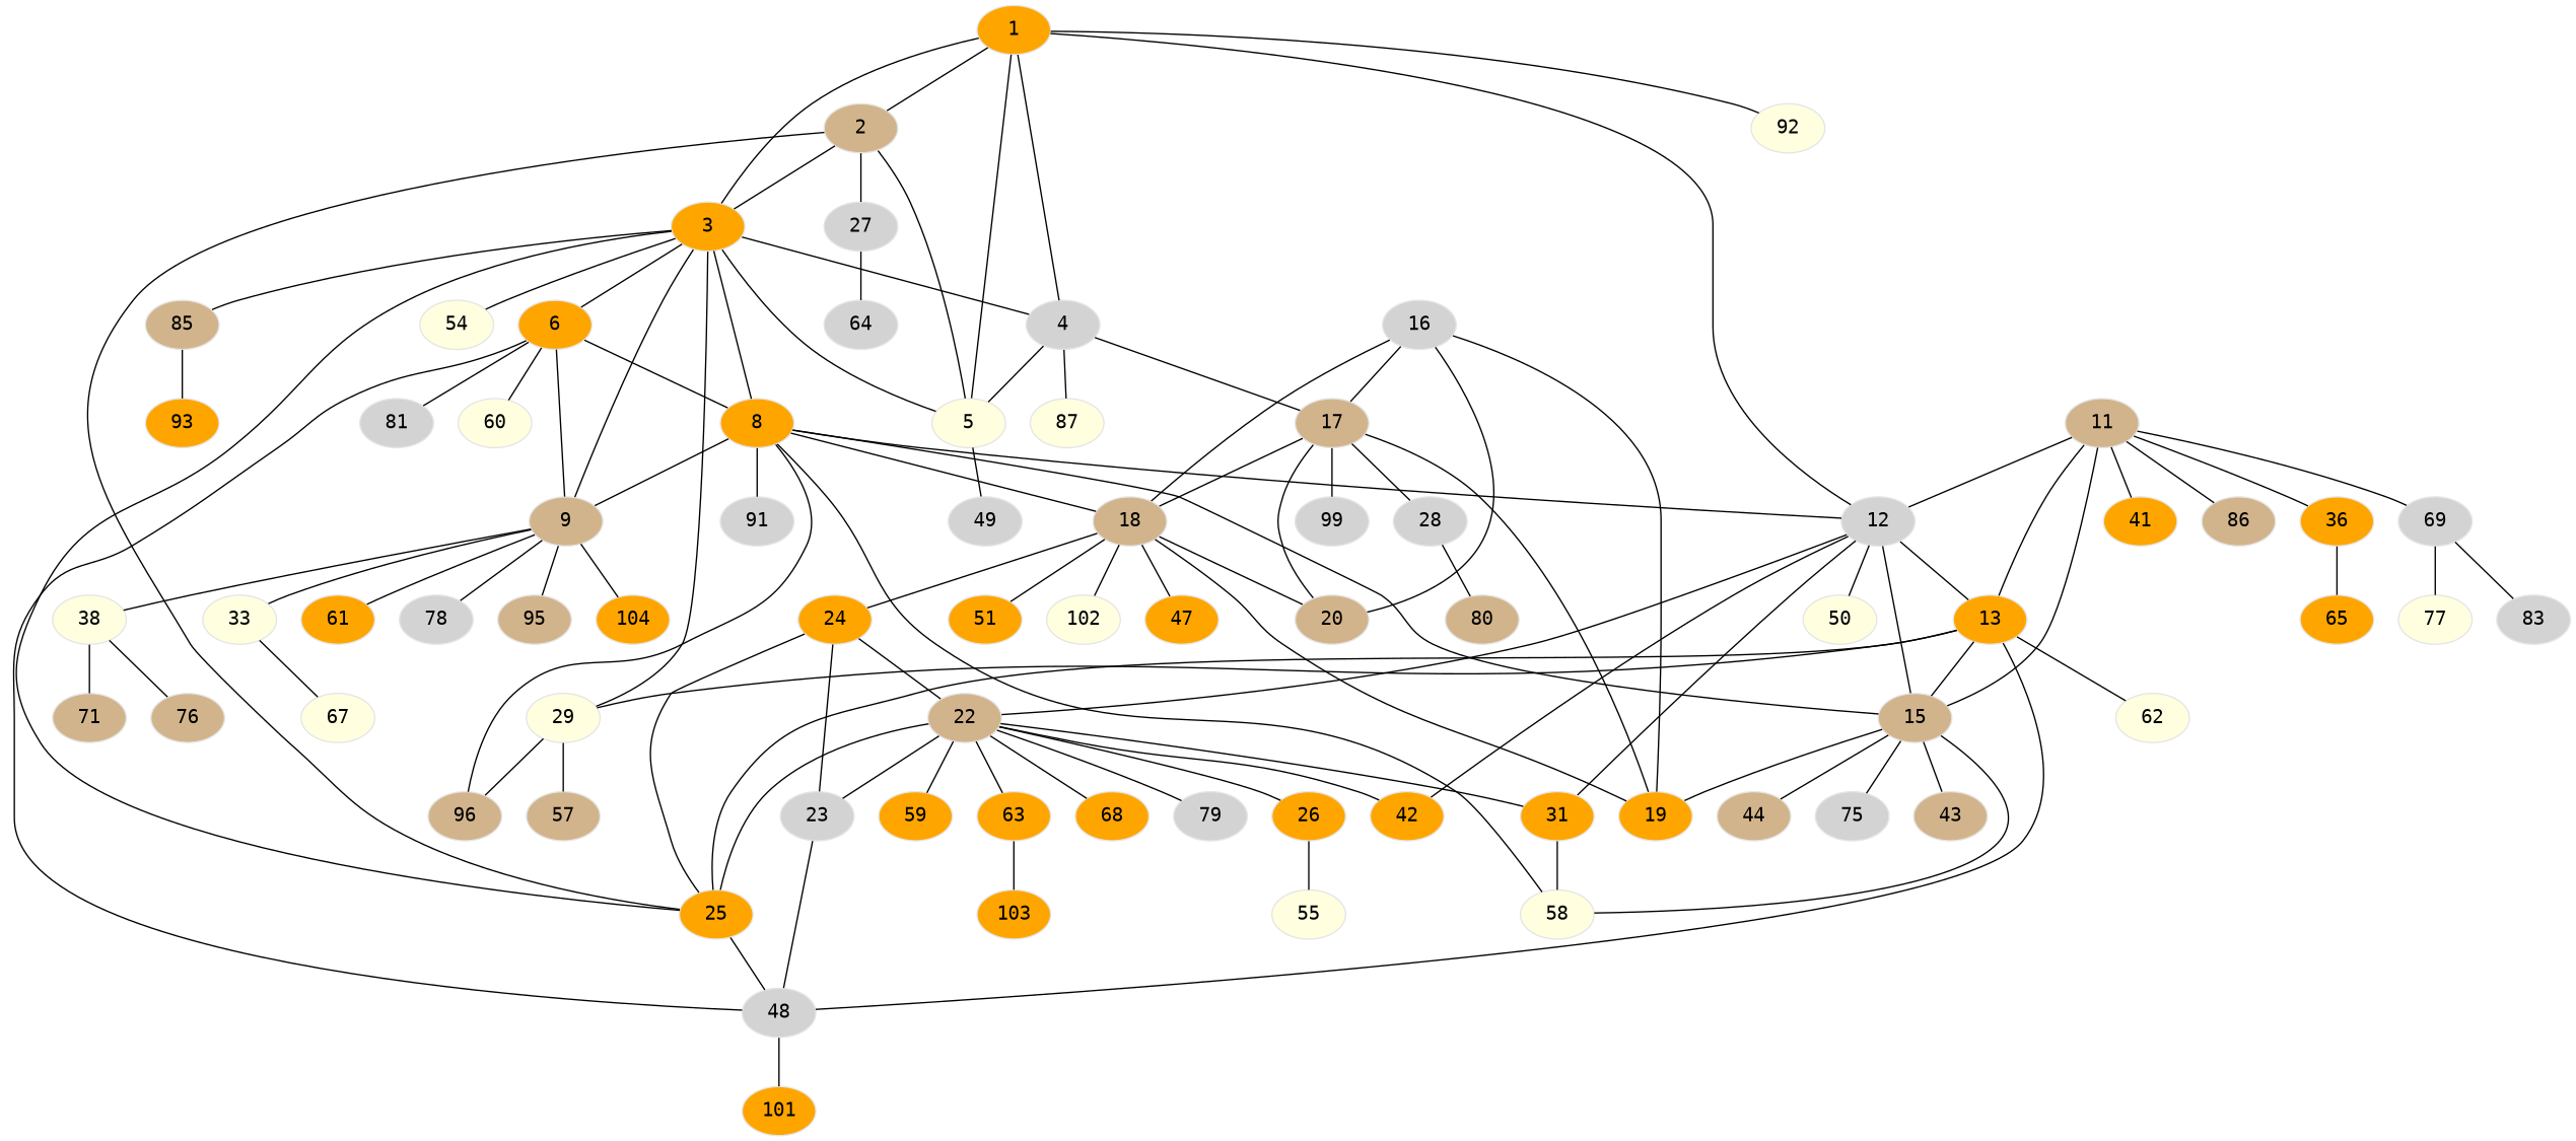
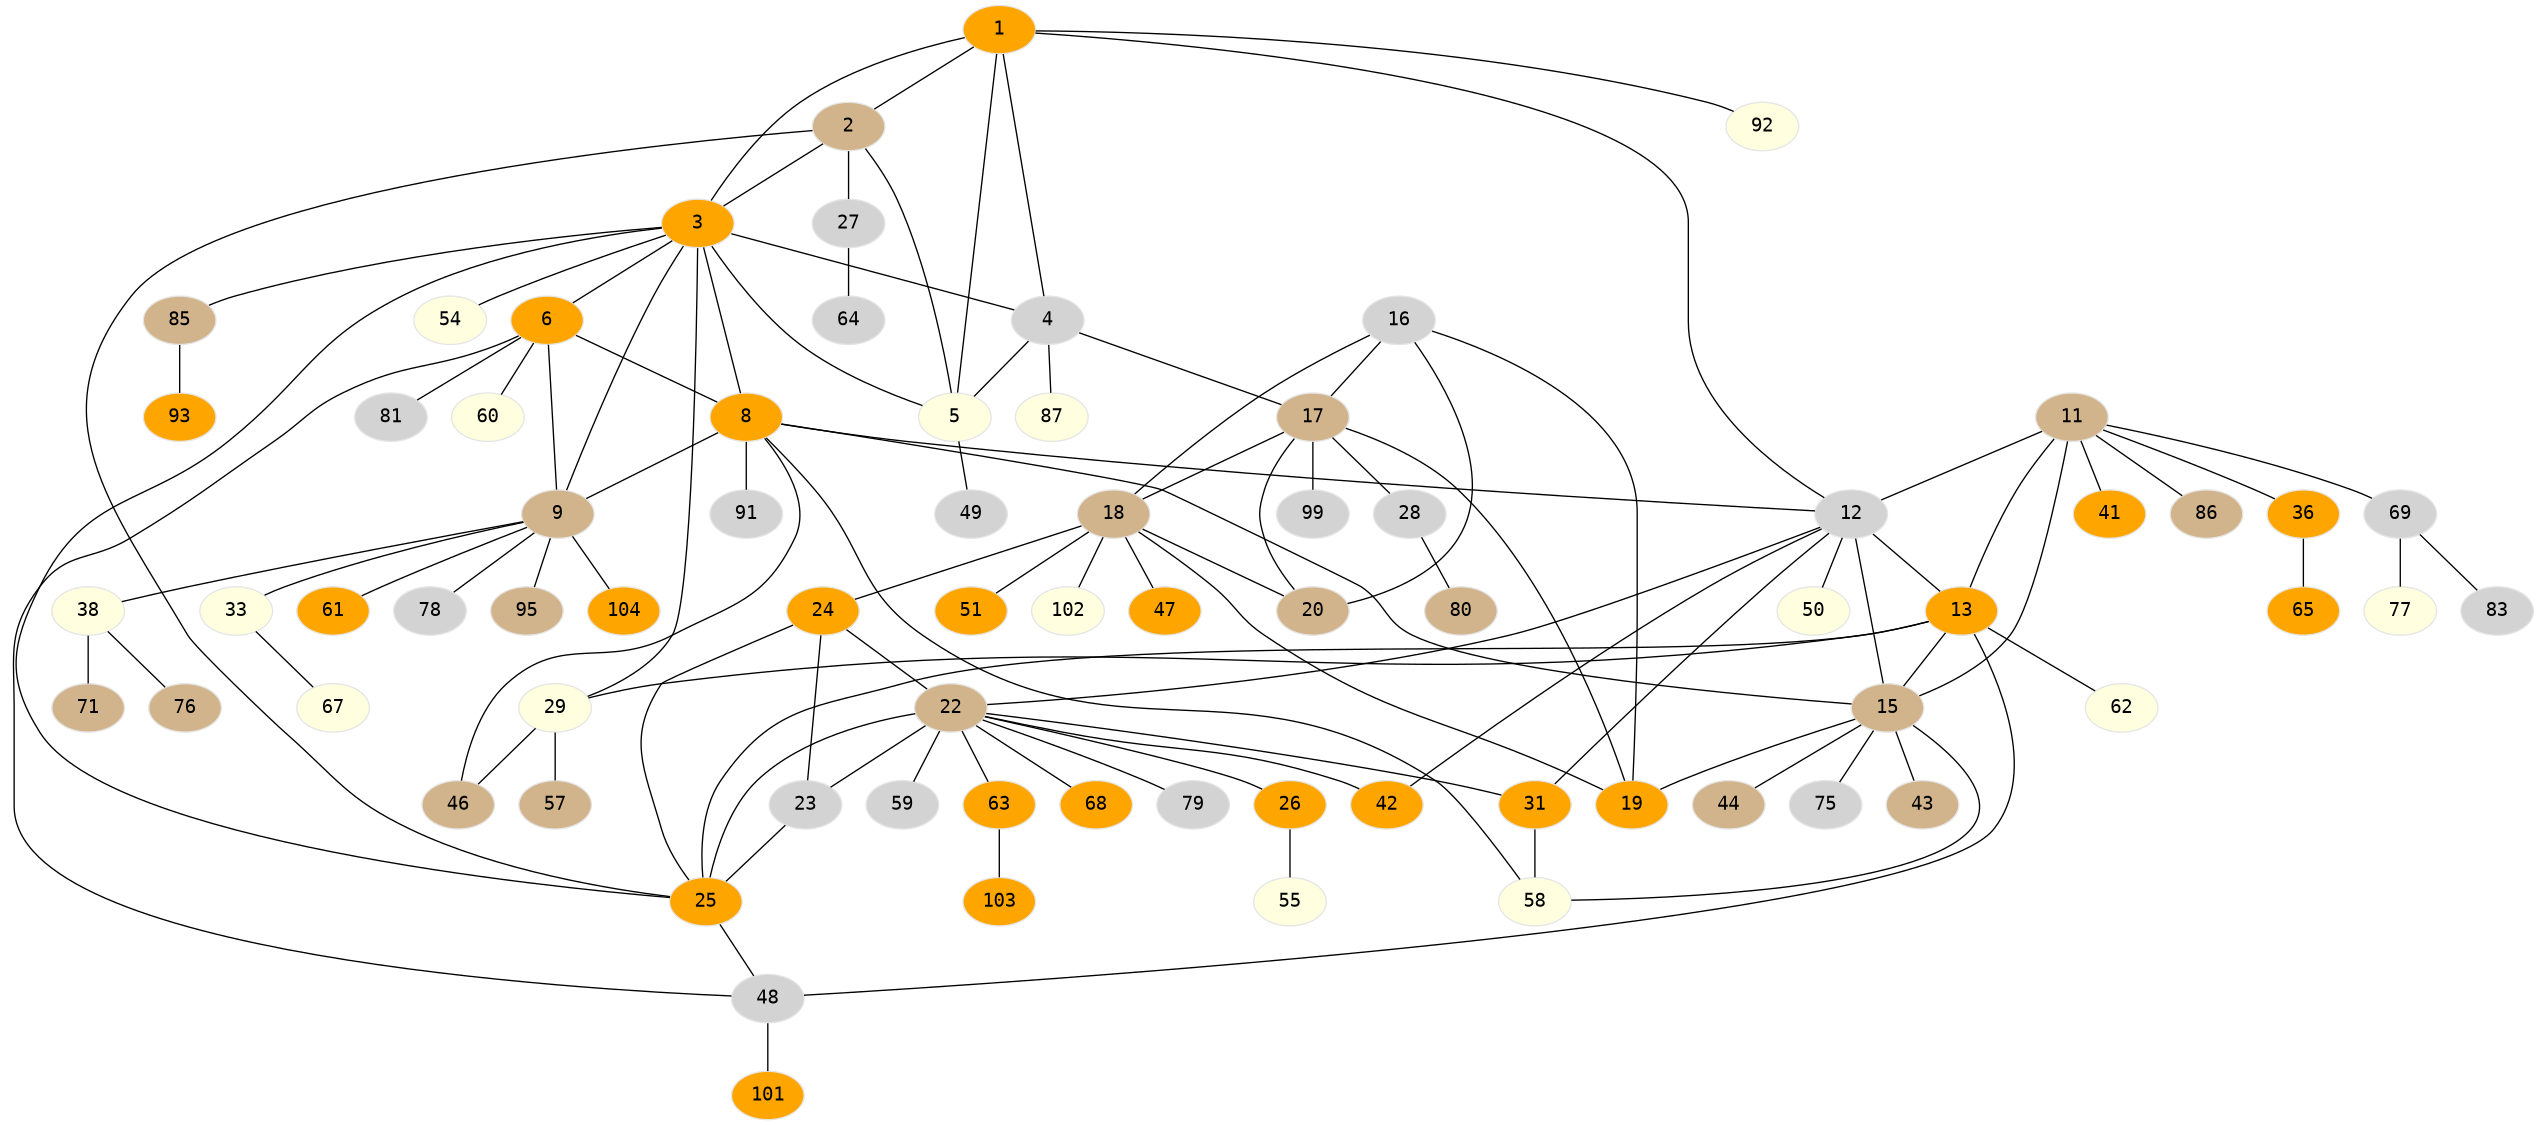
  graph {
    fontname="DejaVu Sans Mono"
    node [color=gray90 fillcolor=orange fontname="DejaVu Sans Mono" style=filled]
    edge [fontname="DejaVu Sans Mono"]
    2 [fillcolor=tan super="+72"]
    3 [super="+8"]
    5 [fillcolor=lightyellow super="+74"]
    25 [super="+70"]
    27 [fillcolor=lightgrey]
    1
    4 [fillcolor=lightgrey super="+34"]
    12 [fillcolor=lightgrey super="+14"]
    92 [fillcolor=lightyellow]
    6 [super="+73"]
    n11 [label=8 super="+10"]
    9 [fillcolor=tan super="+94"]
    29 [fillcolor=lightyellow super="+40"]
    54 [fillcolor=lightyellow]
    85 [fillcolor=tan]
    17 [fillcolor=tan super="+32"]
    87 [fillcolor=lightyellow]
    49 [fillcolor=lightgrey]
    15 [fillcolor=tan super="+97"]
    13 [super="+45"]
    22 [fillcolor=tan super="+24"]
    31 [super="+66"]
    42
    50 [fillcolor=lightyellow super="+90"]
    48 [fillcolor=lightgrey]
    64 [fillcolor=lightgrey]
    60 [fillcolor=lightyellow]
    81 [fillcolor=lightgrey]
    18 [fillcolor=tan super="+30"]
-   46 [fillcolor=tan label=96]
+   46 [fillcolor=tan]
    58 [fillcolor=lightyellow]
    91 [fillcolor=lightgrey]
    33 [fillcolor=lightyellow]
    38 [fillcolor=lightyellow]
    61
    78 [fillcolor=lightgrey]
    95 [fillcolor=tan]
    104
    57 [fillcolor=tan]
    93
    19 [super="+96"]
    20 [fillcolor=tan super="+39"]
    28 [fillcolor=lightgrey super="+56"]
    99 [fillcolor=lightgrey]
    101
    43 [fillcolor=tan super="+53"]
    44 [fillcolor=tan]
    75 [fillcolor=lightgrey]
    n49 [label=24 super="+37"]
    47
    51
    102 [fillcolor=lightyellow]
    67 [fillcolor=lightyellow]
    71 [fillcolor=tan]
    76 [fillcolor=tan]
    11 [fillcolor=tan super="+35"]
    36
    41
    69 [fillcolor=lightgrey super="+100"]
    86 [fillcolor=tan]
    62 [fillcolor=lightyellow]
    65
    77 [fillcolor=lightyellow]
    83 [fillcolor=lightgrey]
    23 [fillcolor=lightgrey super="+88"]
    26
-   59
+   59 [fillcolor=lightgrey]
    63 [super="+84"]
    68
    79 [fillcolor=lightgrey]
    16 [fillcolor=lightgrey super="+52"]
    80 [fillcolor=tan]
    55 [fillcolor=lightyellow]
    103
    2 -- 3
    2 -- 5
    2 -- 25
    2 -- 27
    3 -- 5
    3 -- 25
    3 -- 4
    3 -- 6
    3 -- n11 [weight=2]
    3 -- 9
    3 -- 29
    3 -- 54
    3 -- 85
    5 -- 49
    25 -- 48
    27 -- 64
    1 -- 2
    1 -- 3
    1 -- 5
    1 -- 4
    1 -- 12
    1 -- 92
    4 -- 5
    4 -- 17
    4 -- 87
    12 -- 15 [weight=2]
    12 -- 13 [weight=2]
    12 -- 22
    12 -- 31
    12 -- 42
    12 -- 50
    6 -- n11 [weight=2]
    6 -- 9
    6 -- 48
    6 -- 60
    6 -- 81
    n11 -- 12
    n11 -- 9 [weight=2]
    n11 -- 15
-   n11 -- 18
    n11 -- 46
    n11 -- 58
    n11 -- 91
    9 -- 33
    9 -- 38
    9 -- 61
    9 -- 78
    9 -- 95
    9 -- 104
    29 -- 46
    29 -- 57
    85 -- 93
    17 -- 18
    17 -- 19
    17 -- 20
    17 -- 28
    17 -- 99
    15 -- 58
    15 -- 19
    15 -- 43
    15 -- 44
    15 -- 75
    13 -- 25
    13 -- 29
    13 -- 15
    13 -- 48
    13 -- 62
    22 -- 25 [weight=2]
    22 -- 31
    22 -- 42
    22 -- 23 [weight=2]
    22 -- 26
    22 -- 59
    22 -- 63
    22 -- 68
    22 -- 79
    31 -- 58
    48 -- 101
    18 -- 19
    18 -- 20
    18 -- n49
    18 -- 47
    18 -- 51
    18 -- 102
    33 -- 67
    38 -- 71
    38 -- 76
    28 -- 80
    n49 -- 25
    n49 -- 22 [weight=2]
    n49 -- 23
    11 -- 12 [weight=2]
    11 -- 15
    11 -- 13
    11 -- 36
    11 -- 41
    11 -- 69
    11 -- 86
    36 -- 65
    69 -- 77
    69 -- 83
-   23 -- 48
+   23 -- 25
    26 -- 55
    63 -- 103
    16 -- 17
    16 -- 18
    16 -- 19
    16 -- 20
  }
